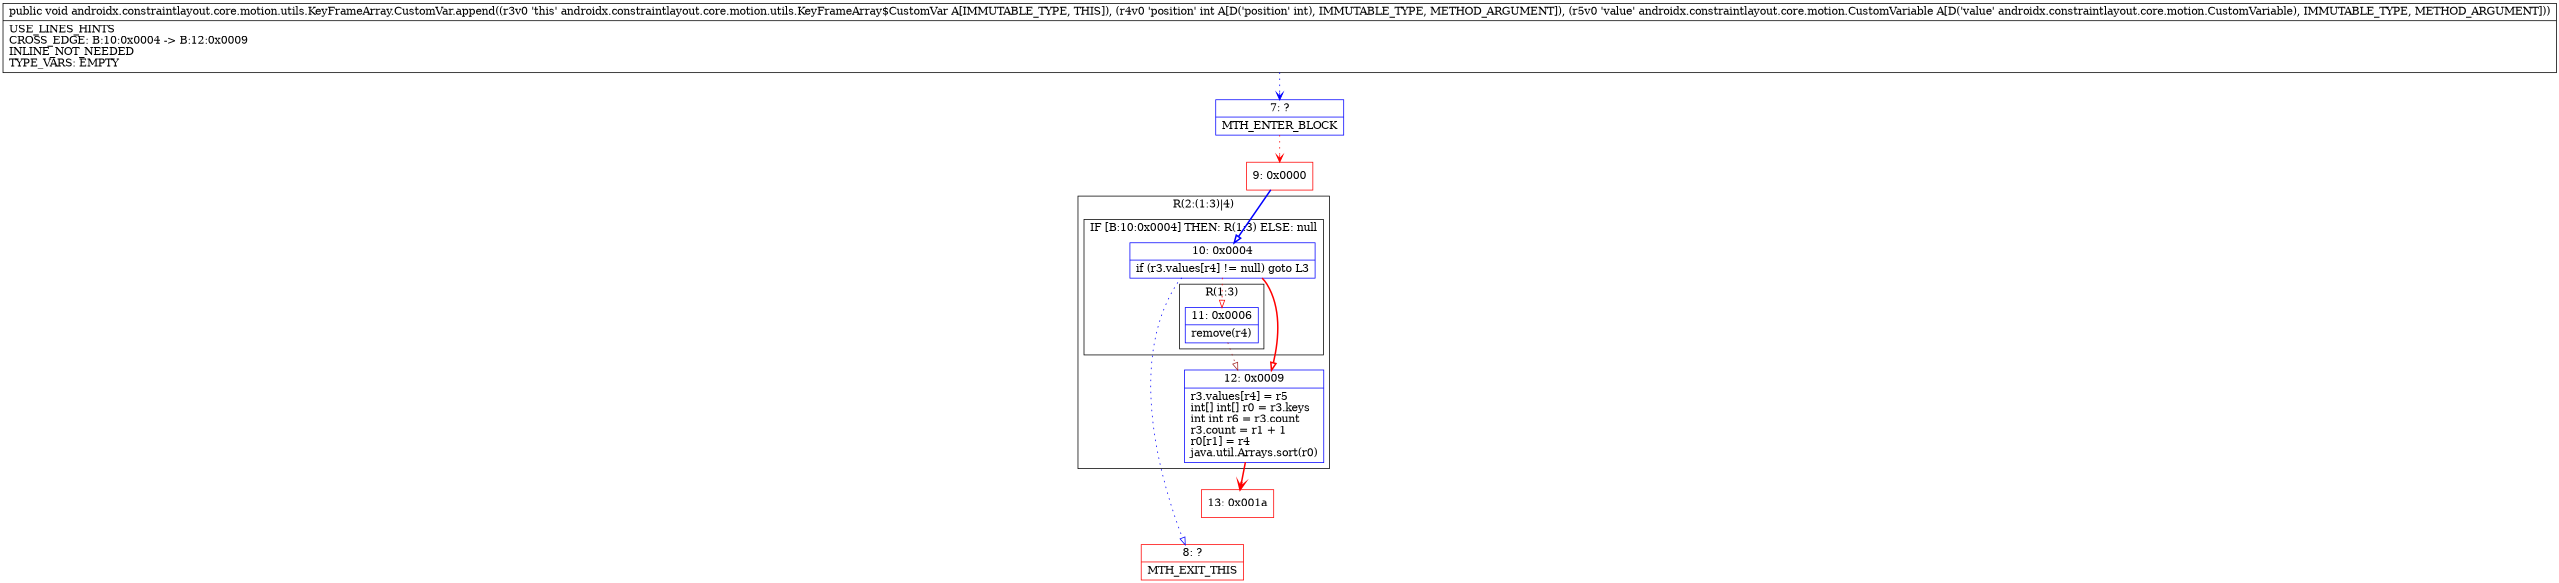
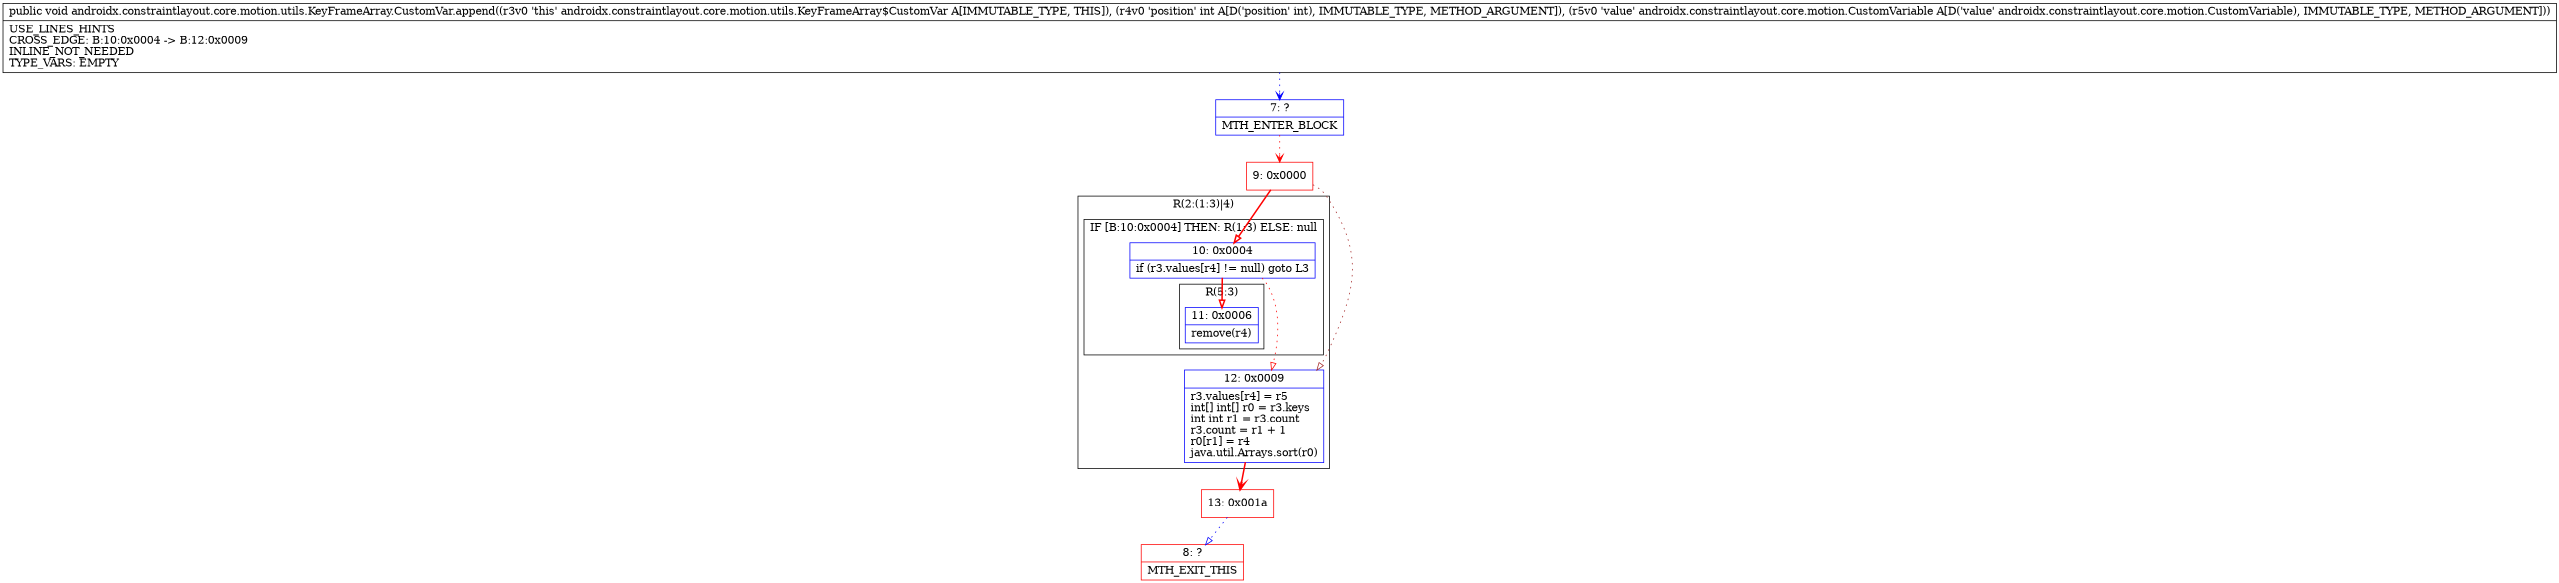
  digraph {
    node [color=blue shape=record]
    edge [arrowhead=onormal color=red style=dotted]
    n1 [label="{11\:\ 0x0006|remove(r4)\l}"]
    n2 [label="{10\:\ 0x0004|if (r3.values[r4] != null) goto L3\l}"]
-   n3 [label="{12\:\ 0x0009|r3.values[r4] = r5\lint[] int[] r0 = r3.keys\lint int r6 = r3.count\lr3.count = r1 + 1\lr0[r1] = r4\ljava.util.Arrays.sort(r0)\l}"]
+   n3 [label="{12\:\ 0x0009|r3.values[r4] = r5\lint[] int[] r0 = r3.keys\lint int r1 = r3.count\lr3.count = r1 + 1\lr0[r1] = r4\ljava.util.Arrays.sort(r0)\l}"]
    n4 [color=red label="{13\:\ 0x001a}"]
    n5 [color=red label="{8\:\ ?|MTH_EXIT_THIS\l}"]
    n6 [label="{7\:\ ?|MTH_ENTER_BLOCK\l}"]
    n7 [color=red label="{9\:\ 0x0000}"]
    n8 [label="{public void androidx.constraintlayout.core.motion.utils.KeyFrameArray.CustomVar.append((r3v0 'this' androidx.constraintlayout.core.motion.utils.KeyFrameArray$CustomVar A[IMMUTABLE_TYPE, THIS]), (r4v0 'position' int A[D('position' int), IMMUTABLE_TYPE, METHOD_ARGUMENT]), (r5v0 'value' androidx.constraintlayout.core.motion.CustomVariable A[D('value' androidx.constraintlayout.core.motion.CustomVariable), IMMUTABLE_TYPE, METHOD_ARGUMENT]))  | USE_LINES_HINTS\lCROSS_EDGE: B:10:0x0004 \-\> B:12:0x0009\lINLINE_NOT_NEEDED\lTYPE_VARS: EMPTY\l}" color=""]
    subgraph cluster_1 {
      label="R(2:(1:3)|4)"
      n3
      subgraph cluster_2 {
        label="IF [B:10:0x0004] THEN: R(1:3) ELSE: null"
        n2
        subgraph cluster_3 {
-         label="R(1:3)"
+         label="R(5:3)"
          n1
        }
      }
    }
-   n1 -> n3 [color=brown]
-   n2 -> n1
-   n2 -> n3 [style=bold]
+   n7 -> n3 [color=brown]
+   n2 -> n1 [style=bold]
+   n2 -> n3
    n3 -> n4 [arrowhead=vee style=bold]
-   n2 -> n5 [color=blue]
+   n4 -> n5 [color=blue]
    n6 -> n7 [arrowhead=vee]
-   n7 -> n2 [color=blue style=bold]
+   n7 -> n2 [style=bold]
    n8 -> n6 [arrowhead=vee color=blue]
  }
